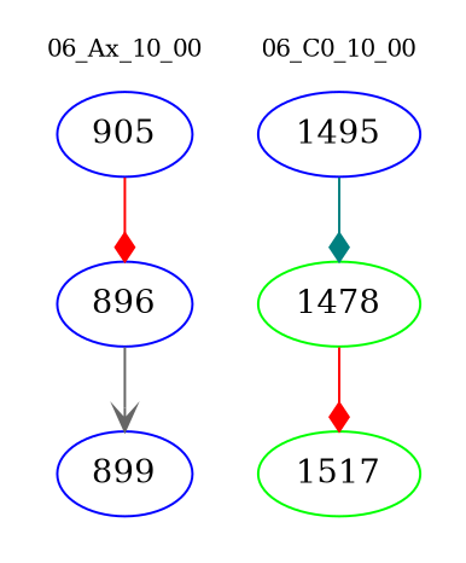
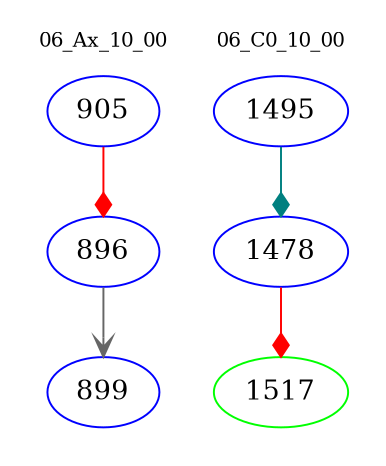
  digraph {
    node [color=blue]
    edge [arrowhead=diamond color=red]
    n1 [label=905]
    n2 [label=896]
    n3 [label=899]
    n4 [label=1495]
-   n5 [color=green label=1478]
+   n5 [label=1478]
    n6 [color=green label=1517]
    subgraph cluster_1 {
      color=white
      fontsize=10
      label="06_Ax_10_00"
      n1
      n2
      n3
    }
    subgraph cluster_2 {
      color=white
      fontsize=10
      label="06_C0_10_00"
      n4
      n5
      n6
    }
    n1 -> n2
    n2 -> n3 [arrowhead=vee color=gray40]
    n4 -> n5 [color=teal]
    n5 -> n6
  }
